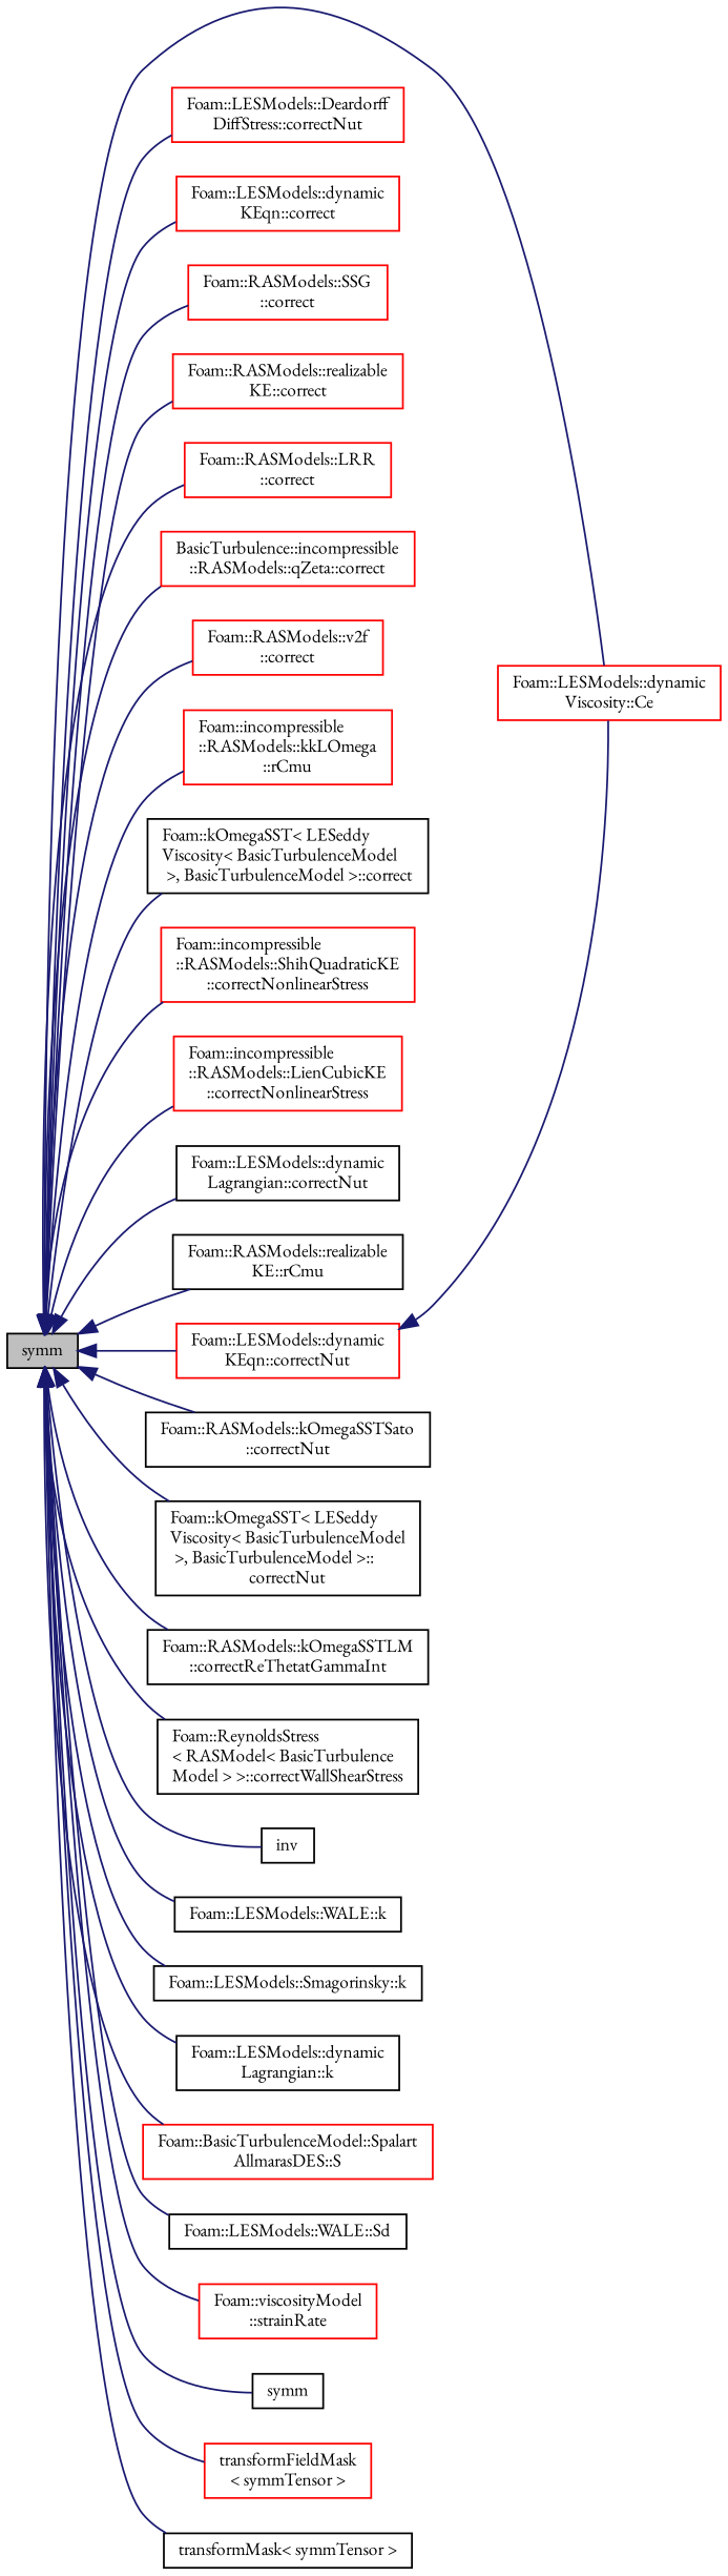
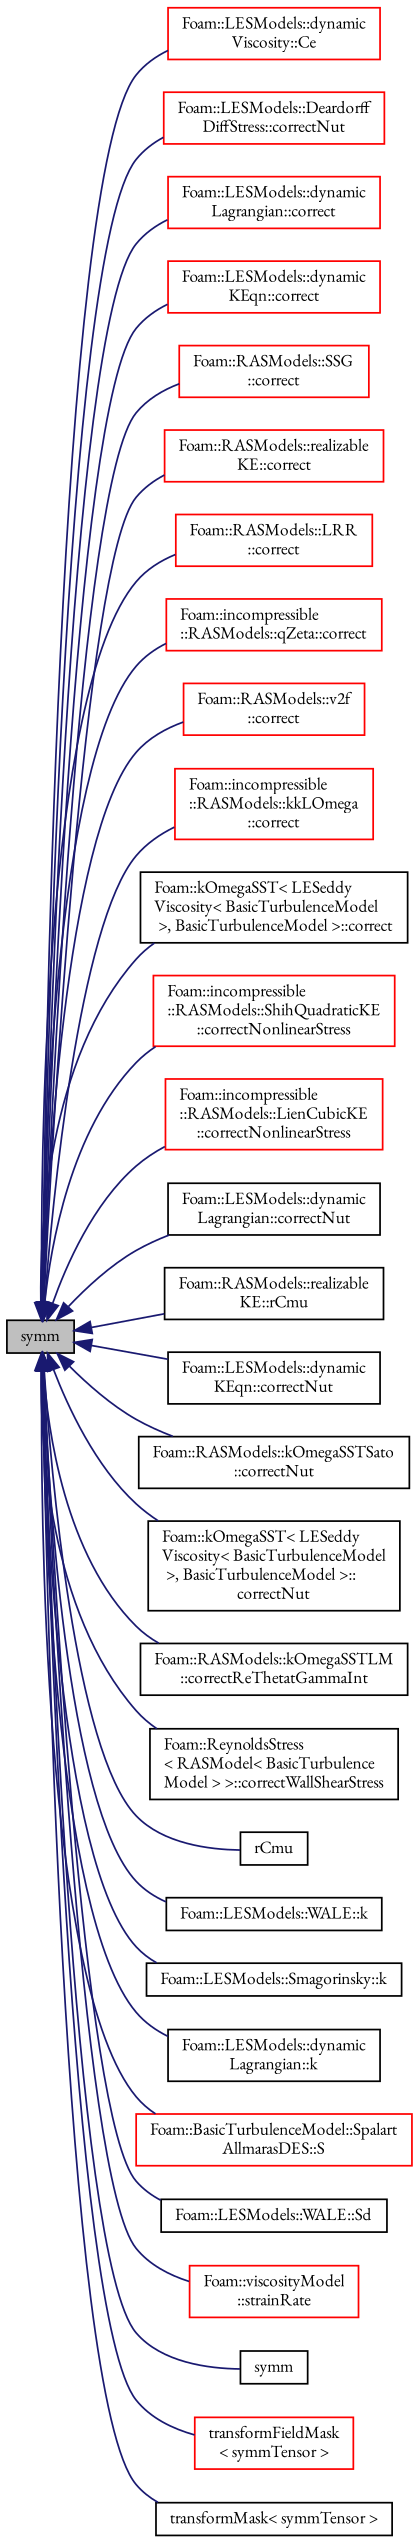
  digraph {
    fontname="EB Garamond"
    rankdir=LR
    node [color=black fontname="EB Garamond" fontsize=10 shape=record]
    edge [color=midnightblue dir=back fontname="EB Garamond" fontsize=10 labelfontname=Helvetica labelfontsize=10 style=solid]
    n1 [fillcolor=grey75 fontcolor=black height=0.2 label=symm style=filled width=0.4]
    n2 [color=red height=0.2 label="Foam::LESModels::dynamic\lViscosity::Ce" width=0.4]
    n3 [color=red height=0.2 label="Foam::LESModels::Deardorff\lDiffStress::correctNut" width=0.4]
+   n4 [color=red height=0.2 label="Foam::LESModels::dynamic\lLagrangian::correct" width=0.4]
    n5 [color=red height=0.2 label="Foam::LESModels::dynamic\lKEqn::correct" width=0.4]
    n6 [color=red height=0.2 label="Foam::RASModels::SSG\l::correct" width=0.4]
    n7 [color=red height=0.2 label="Foam::RASModels::realizable\lKE::correct" width=0.4]
    n8 [color=red height=0.2 label="Foam::RASModels::LRR\l::correct" width=0.4]
-   n9 [color=red height=0.2 label="BasicTurbulence::incompressible\l::RASModels::qZeta::correct" width=0.4]
+   n9 [color=red height=0.2 label="Foam::incompressible\l::RASModels::qZeta::correct" width=0.4]
    n10 [color=red height=0.2 label="Foam::RASModels::v2f\l::correct" width=0.4]
-   n11 [color=red height=0.2 label="Foam::incompressible\l::RASModels::kkLOmega\l::rCmu" width=0.4]
+   n11 [color=red height=0.2 label="Foam::incompressible\l::RASModels::kkLOmega\l::correct" width=0.4]
    n12 [height=0.2 label="Foam::kOmegaSST\< LESeddy\lViscosity\< BasicTurbulenceModel\l \>, BasicTurbulenceModel \>::correct" width=0.4]
    n13 [color=red height=0.2 label="Foam::incompressible\l::RASModels::ShihQuadraticKE\l::correctNonlinearStress" width=0.4]
    n14 [color=red height=0.2 label="Foam::incompressible\l::RASModels::LienCubicKE\l::correctNonlinearStress" width=0.4]
    n15 [height=0.2 label="Foam::LESModels::dynamic\lLagrangian::correctNut" width=0.4]
    n16 [height=0.2 label="Foam::RASModels::realizable\lKE::rCmu" width=0.4]
-   n17 [color=red height=0.2 label="Foam::LESModels::dynamic\lKEqn::correctNut" width=0.4]
+   n17 [height=0.2 label="Foam::LESModels::dynamic\lKEqn::correctNut" width=0.4]
    n18 [height=0.2 label="Foam::RASModels::kOmegaSSTSato\l::correctNut" width=0.4]
    n19 [height=0.2 label="Foam::kOmegaSST\< LESeddy\lViscosity\< BasicTurbulenceModel\l \>, BasicTurbulenceModel \>::\lcorrectNut" width=0.4]
    n20 [height=0.2 label="Foam::RASModels::kOmegaSSTLM\l::correctReThetatGammaInt" width=0.4]
    n21 [height=0.2 label="Foam::ReynoldsStress\l\< RASModel\< BasicTurbulence\lModel \> \>::correctWallShearStress" width=0.4]
-   n22 [height=0.2 label=inv width=0.4]
+   n22 [height=0.2 label=rCmu width=0.4]
    n23 [height=0.2 label="Foam::LESModels::WALE::k" width=0.4]
    n24 [height=0.2 label="Foam::LESModels::Smagorinsky::k" width=0.4]
    n25 [height=0.2 label="Foam::LESModels::dynamic\lLagrangian::k" width=0.4]
    n26 [color=red height=0.2 label="Foam::BasicTurbulenceModel::Spalart\lAllmarasDES::S" width=0.4]
    n27 [height=0.2 label="Foam::LESModels::WALE::Sd" width=0.4]
    n28 [color=red height=0.2 label="Foam::viscosityModel\l::strainRate" width=0.4]
    n29 [height=0.2 label=symm width=0.4]
    n30 [color=red height=0.2 label="transformFieldMask\l\< symmTensor \>" width=0.4]
    n31 [height=0.2 label="transformMask\< symmTensor \>" width=0.4]
    n1 -> n2
    n1 -> n3
+   n1 -> n4
    n1 -> n5
    n1 -> n6
    n1 -> n7
    n1 -> n8
    n1 -> n9
    n1 -> n10
    n1 -> n11
    n1 -> n12
    n1 -> n13
    n1 -> n14
    n1 -> n15
    n1 -> n16
    n1 -> n17
    n1 -> n18
    n1 -> n19
    n1 -> n20
    n1 -> n21
    n1 -> n22
    n1 -> n23
    n1 -> n24
    n1 -> n25
    n1 -> n26
    n1 -> n27
    n1 -> n28
    n1 -> n29
    n1 -> n30
    n1 -> n31
-   n17 -> n2
  }
